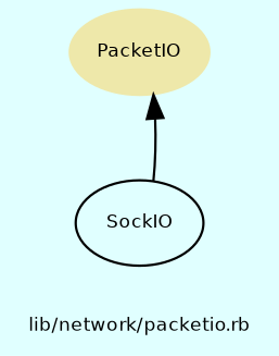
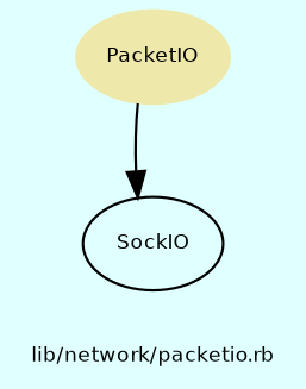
  digraph {
    bgcolor=lightcyan1
    compound=true
    fontname="DejaVu Sans"
    fontsize=8
    label="lib/network/packetio.rb"
    node [fontname="DejaVu Sans" fontsize=8]
    n1 [color=palegoldenrod fontcolor=black label=PacketIO shape=ellipse style=filled]
    n2 [color=black label=SockIO]
-   n2 -> n1 [fontname="DejaVu Sans"]
+   n1 -> n2 [fontname="DejaVu Sans"]
  }
